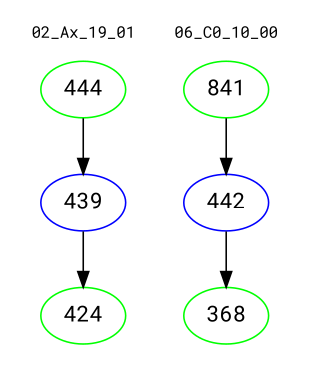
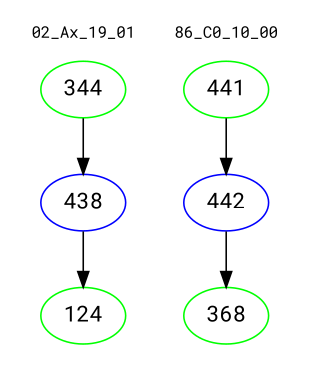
  digraph {
    fontname="Roboto Mono"
    node [color=green fontname="Roboto Mono"]
    edge [color=black fontname="Roboto Mono"]
-   n1 [label=444]
-   n2 [color=blue label=439]
-   n3 [label=424]
-   n4 [label=841]
+   n1 [label=344]
+   n2 [color=blue label=438]
+   n3 [label=124]
+   n4 [label=441]
    n5 [color=blue label=442]
    n6 [label=368]
    subgraph cluster_1 {
      color=white
      fontsize=10
      label="02_Ax_19_01"
      n1
      n2
      n3
    }
    subgraph cluster_2 {
      color=white
      fontsize=10
-     label="06_C0_10_00"
+     label="86_C0_10_00"
      n4
      n5
      n6
    }
    n1 -> n2
    n2 -> n3
    n4 -> n5
    n5 -> n6
  }
